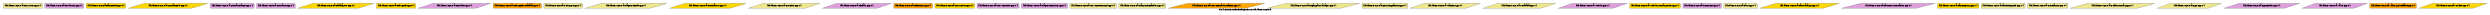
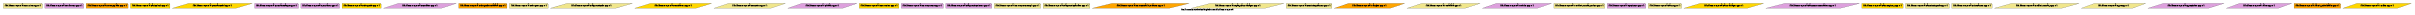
  digraph {
    label="bin/llvm-microsoft-demangle-fuzzer_lib/libLLVMCore.a"
    rankdir=TB
    node [group=0 shape=note style=filled fillcolor=khaki]
    n1 [label="{lib/libLLVMCore.a(AsmWriter.cpp.o)}"]
    n2 [label="{lib/libLLVMCore.a(Attributes.cpp.o)}" fillcolor=plum]
+   n3 [label="{lib/libLLVMCore.a(AutoUpgrade.cpp.o)}" fillcolor=orange]
    n4 [label="{lib/libLLVMCore.a(BasicBlock.cpp.o)}" fillcolor=gold]
    n5 [label="{lib/libLLVMCore.a(ConstantFold.cpp.o)}" shape=parallelogram fillcolor=gold]
    n6 [label="{lib/libLLVMCore.a(ConstantRange.cpp.o)}" fillcolor=plum]
    n7 [label="{lib/libLLVMCore.a(Constants.cpp.o)}" fillcolor=plum]
-   n8 [label="{lib/libLLVMCore.a(DataLayout.cpp.o)}" shape=parallelogram fillcolor=gold]
    n9 [label="{lib/libLLVMCore.a(DebugInfo.cpp.o)}" fillcolor=gold]
    n10 [label="{lib/libLLVMCore.a(DIBuilder.cpp.o)}" shape=parallelogram fillcolor=plum]
    n11 [label="{lib/libLLVMCore.a(DebugInfoMetadata.cpp.o)}" fillcolor=orange]
    n12 [label="{lib/libLLVMCore.a(DebugLoc.cpp.o)}"]
    n13 [label="{lib/libLLVMCore.a(DiagnosticInfo.cpp.o)}" shape=parallelogram]
    n14 [label="{lib/libLLVMCore.a(Dominators.cpp.o)}" shape=parallelogram fillcolor=gold]
    n15 [label="{lib/libLLVMCore.a(Function.cpp.o)}" shape=parallelogram]
    n16 [label="{lib/libLLVMCore.a(Globals.cpp.o)}" shape=parallelogram fillcolor=plum]
-   n17 [label="{lib/libLLVMCore.a(InlineAsm.cpp.o)}" fillcolor=orange]
    n18 [label="{lib/libLLVMCore.a(Instruction.cpp.o)}" fillcolor=gold]
    n19 [label="{lib/libLLVMCore.a(LLVMContext.cpp.o)}" fillcolor=plum]
    n20 [label="{lib/libLLVMCore.a(DiagnosticPrinter.cpp.o)}" fillcolor=plum]
    n21 [label="{lib/libLLVMCore.a(LLVMContextImpl.cpp.o)}"]
    n22 [label="{lib/libLLVMCore.a(DiagnosticHandler.cpp.o)}"]
    n23 [label="{lib/libLLVMCore.a(LLVMRemarkStreamer.cpp.o)}" shape=parallelogram fillcolor=orange]
    n24 [label="{lib/libLLVMCore.a(LegacyPassManager.cpp.o)}" shape=parallelogram]
    n25 [label="{lib/libLLVMCore.a(IRPrintingPasses.cpp.o)}"]
-   n26 [label="{lib/libLLVMCore.a(Mangler.cpp.o)}" shape=parallelogram]
+   n26 [label="{lib/libLLVMCore.a(Mangler.cpp.o)}" shape=parallelogram fillcolor=orange]
    n27 [label="{lib/libLLVMCore.a(Metadata.cpp.o)}" shape=parallelogram]
    n28 [label="{lib/libLLVMCore.a(Module.cpp.o)}" shape=parallelogram fillcolor=plum]
-   n29 [label="{lib/libLLVMCore.a(ModuleSummaryIndex.cpp.o)}" fillcolor=gold]
+   n29 [label="{lib/libLLVMCore.a(ModuleSummaryIndex.cpp.o)}"]
    n30 [label="{lib/libLLVMCore.a(OptBisect.cpp.o)}" fillcolor=plum]
    n31 [label="{lib/libLLVMCore.a(Pass.cpp.o)}"]
    n32 [label="{lib/libLLVMCore.a(PassManager.cpp.o)}" shape=parallelogram fillcolor=gold]
    n33 [label="{lib/libLLVMCore.a(PassInstrumentation.cpp.o)}" shape=parallelogram fillcolor=plum]
    n34 [label="{lib/libLLVMCore.a(PassRegistry.cpp.o)}" fillcolor=gold]
    n35 [label="{lib/libLLVMCore.a(PassTimingInfo.cpp.o)}"]
    n36 [label="{lib/libLLVMCore.a(PrintPasses.cpp.o)}"]
    n37 [label="{lib/libLLVMCore.a(ProfileSummary.cpp.o)}" shape=parallelogram]
    n38 [label="{lib/libLLVMCore.a(Type.cpp.o)}" shape=parallelogram]
    n39 [label="{lib/libLLVMCore.a(TypeFinder.cpp.o)}" shape=parallelogram fillcolor=plum]
    n40 [label="{lib/libLLVMCore.a(Value.cpp.o)}" shape=parallelogram fillcolor=plum]
    n41 [label="{lib/libLLVMCore.a(ValueSymbolTable.cpp.o)}" fillcolor=orange]
    n42 [label="{lib/libLLVMCore.a(Verifier.cpp.o)}" shape=parallelogram fillcolor=gold]
  }
